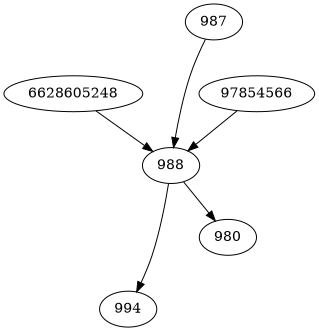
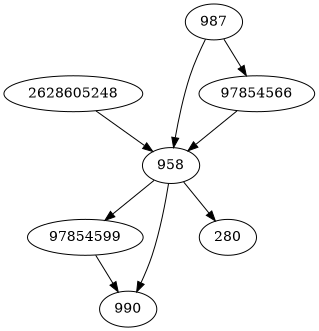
  strict digraph {
-   2628605248 [label=6628605248]
-   988
-   990 [label=994]
-   980
+   2628605248
+   988 [label=958]
+   97854599
+   990
+   980 [label=280]
    97854566
    987
    2628605248 -> 988
+   988 -> 97854599
    988 -> 990
    988 -> 980
+   97854599 -> 990
    97854566 -> 988
    987 -> 988
+   987 -> 97854566
  }
